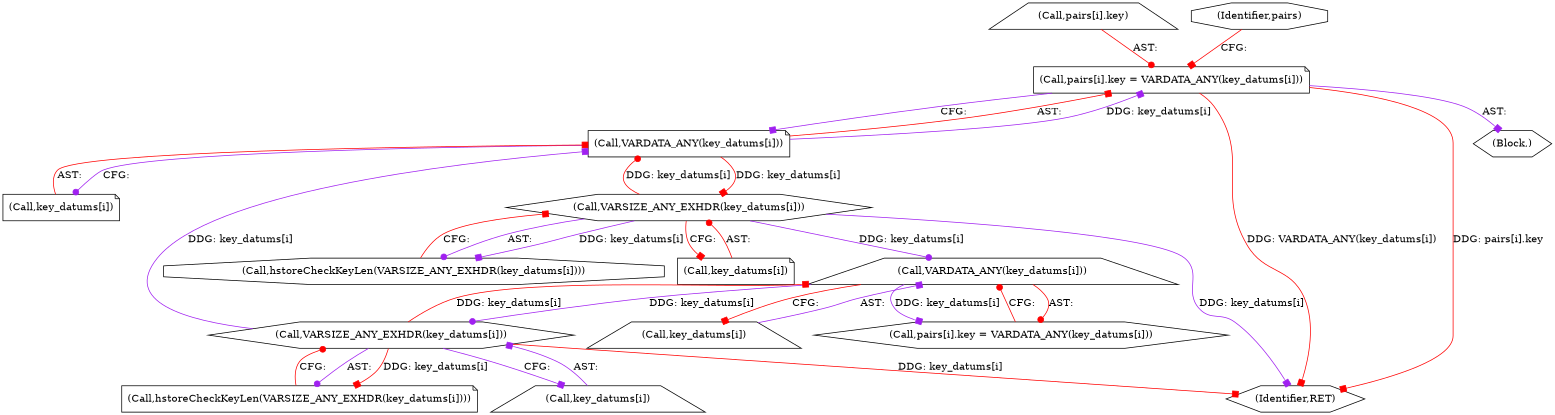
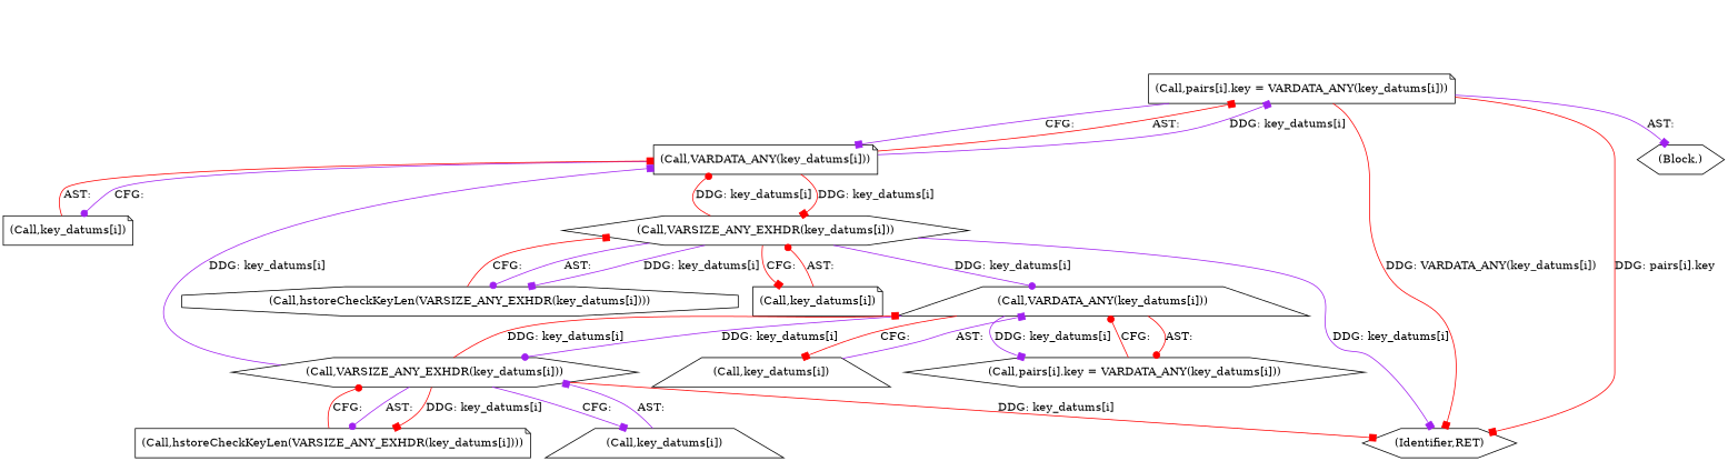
  digraph {
    node [shape=note]
    edge [arrowhead=box color=red]
    n1 [label="(Call,pairs[i].key = VARDATA_ANY(key_datums[i]))"]
    n2 [label="(Call,VARDATA_ANY(key_datums[i]))"]
    n3 [label="(Identifier,RET)" shape=hexagon]
    n4 [label="(Block,)" shape=hexagon]
    n5 [label="(Call,VARSIZE_ANY_EXHDR(key_datums[i]))" shape=hexagon]
    n6 [label="(Call,key_datums[i])"]
    n7 [label="(Call,VARDATA_ANY(key_datums[i]))" shape=trapezium]
    n8 [label="(Call,hstoreCheckKeyLen(VARSIZE_ANY_EXHDR(key_datums[i])))" shape=octagon]
    n9 [label="(Call,key_datums[i])"]
    n10 [label="(Call,VARSIZE_ANY_EXHDR(key_datums[i]))" shape=hexagon]
    n11 [label="(Call,key_datums[i])" shape=trapezium]
    n12 [label="(Call,hstoreCheckKeyLen(VARSIZE_ANY_EXHDR(key_datums[i])))"]
    n13 [label="(Call,pairs[i].key = VARDATA_ANY(key_datums[i]))" shape=hexagon]
    n14 [label="(Call,key_datums[i])" shape=trapezium]
-   n15 [label="(Call,pairs[i].key)" shape=trapezium]
-   n16 [label="(Identifier,pairs)" shape=octagon]
    n1 -> n2 [color=purple label="CFG: "]
    n1 -> n3 [label="DDG: VARDATA_ANY(key_datums[i])"]
    n1 -> n3 [label="DDG: pairs[i].key"]
    n1 -> n4 [color=purple label="AST: "]
    n2 -> n1 [label="AST: "]
    n2 -> n1 [color=purple label="DDG: key_datums[i]"]
    n2 -> n5 [label="DDG: key_datums[i]"]
    n2 -> n6 [arrowhead=dot color=purple label="CFG: "]
    n5 -> n2 [arrowhead=dot label="DDG: key_datums[i]"]
    n5 -> n3 [color=purple label="DDG: key_datums[i]"]
    n5 -> n7 [arrowhead=dot color=purple label="DDG: key_datums[i]"]
    n5 -> n8 [arrowhead=dot color=purple label="AST: "]
    n5 -> n8 [color=purple label="DDG: key_datums[i]"]
    n5 -> n9 [label="CFG: "]
    n6 -> n2 [label="AST: "]
    n7 -> n10 [arrowhead=dot color=purple label="DDG: key_datums[i]"]
    n7 -> n13 [arrowhead=dot label="AST: "]
    n7 -> n13 [color=purple label="DDG: key_datums[i]"]
    n7 -> n14 [label="CFG: "]
    n8 -> n5 [label="CFG: "]
    n9 -> n5 [arrowhead=dot label="AST: "]
    n10 -> n2 [color=purple label="DDG: key_datums[i]"]
    n10 -> n3 [label="DDG: key_datums[i]"]
    n10 -> n7 [label="DDG: key_datums[i]"]
    n10 -> n11 [color=purple label="CFG: "]
    n10 -> n12 [arrowhead=dot color=purple label="AST: "]
    n10 -> n12 [label="DDG: key_datums[i]"]
    n11 -> n10 [color=purple label="AST: "]
    n12 -> n10 [arrowhead=dot label="CFG: "]
    n13 -> n7 [arrowhead=dot label="CFG: "]
    n14 -> n7 [color=purple label="AST: "]
-   n15 -> n1 [arrowhead=dot label="AST: "]
-   n16 -> n1 [label="CFG: "]
  }
